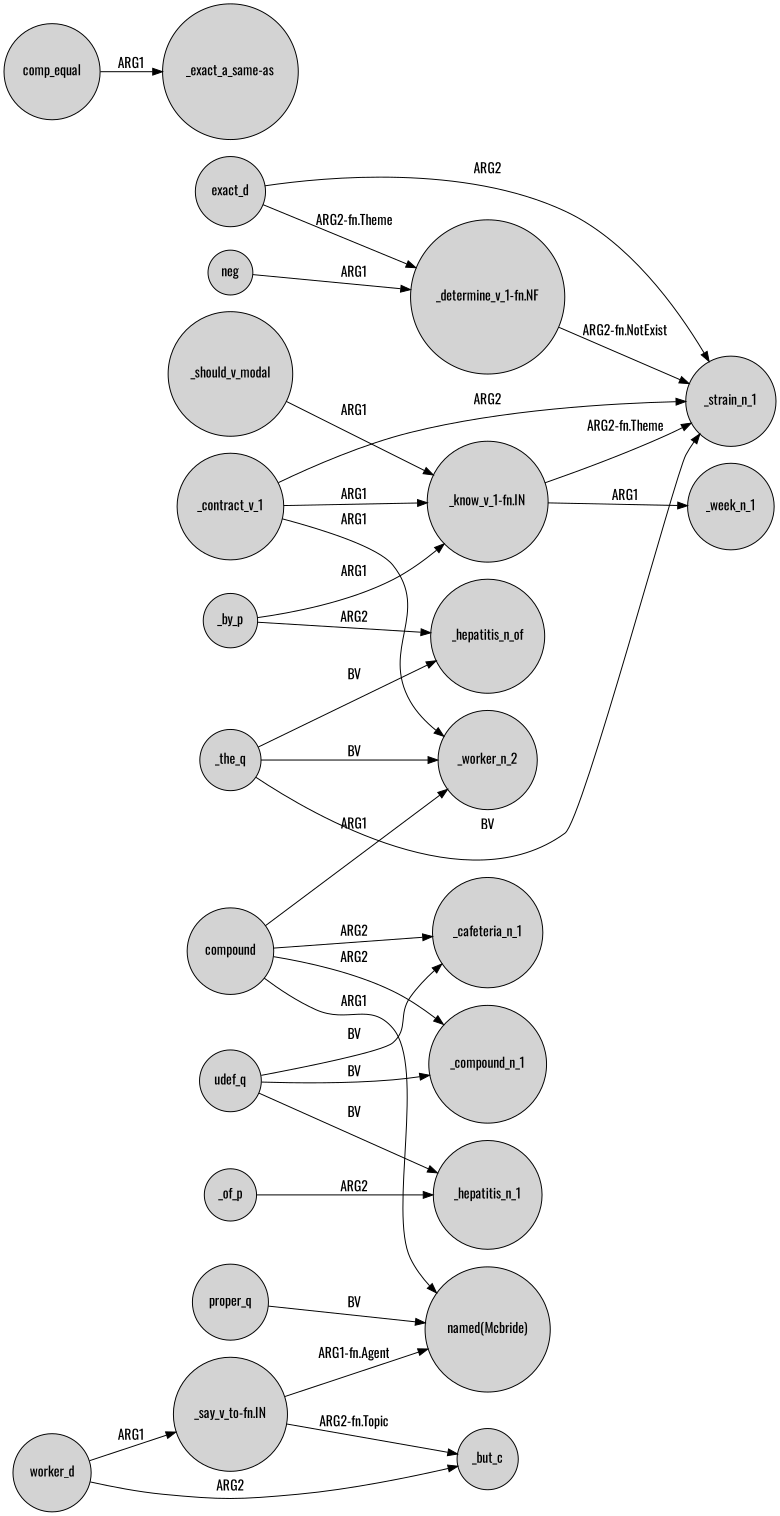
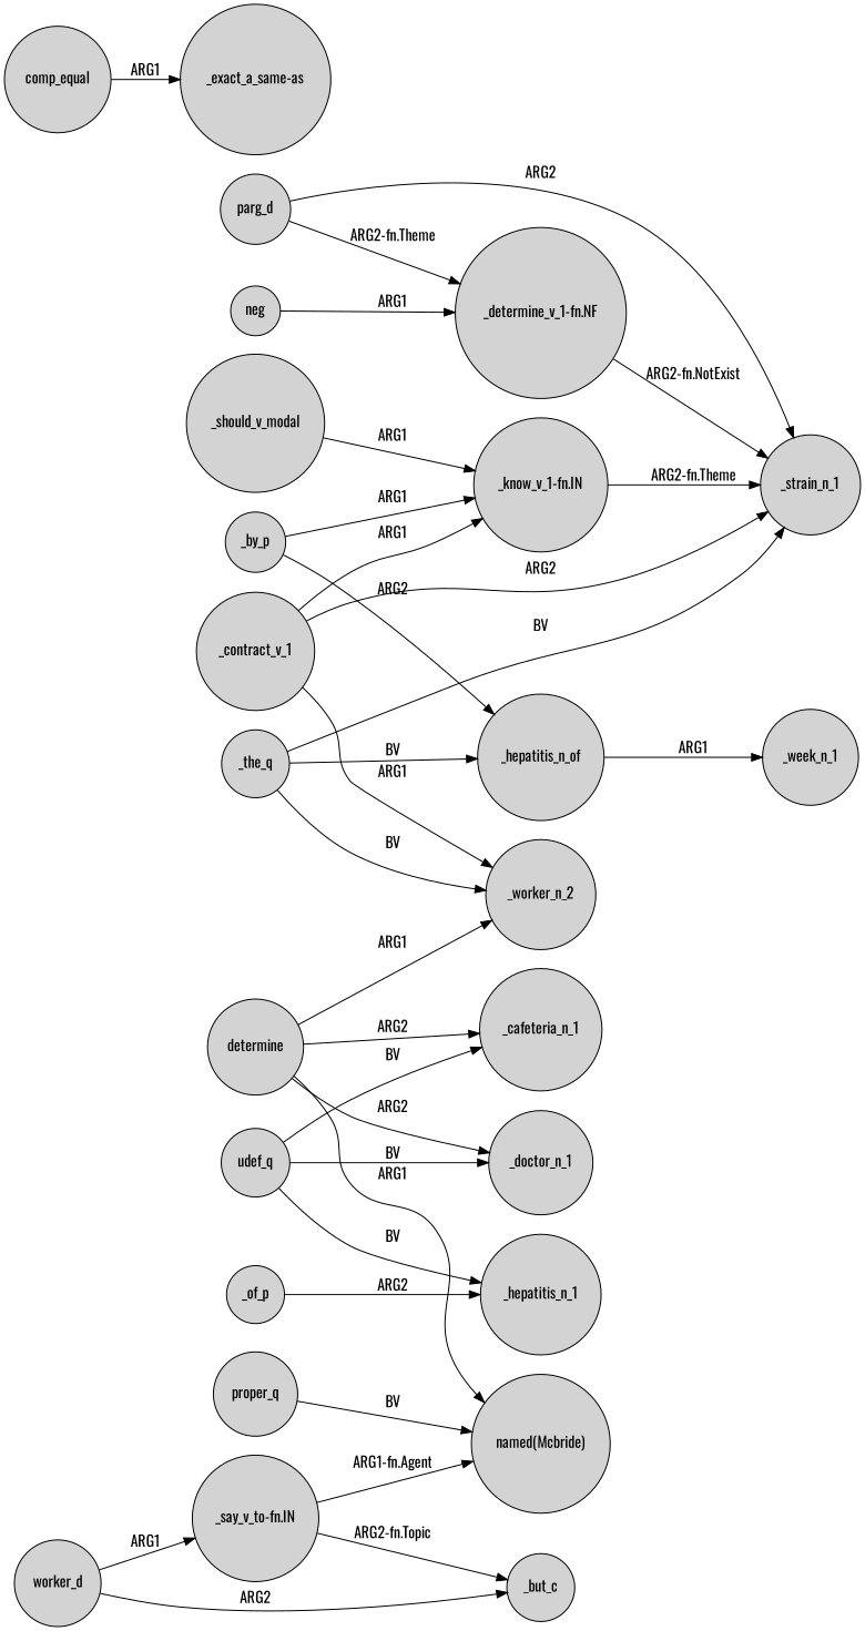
  digraph {
    fontname=Oswald
    rankdir=LR
    node [fontname=Oswald shape=circle style=filled]
    edge [fontname=Oswald]
-   parg_d [label=exact_d]
+   parg_d
    "_determine_v_1-fn.NF"
    _strain_n_1
    "_know_v_1-fn.IN"
    _of_p
    _hepatitis_n_1
-   compound
-   _doctor_n_1 [label=_compound_n_1]
+   compound [label=determine]
+   _doctor_n_1
    "named(Mcbride)"
    n10 [label=_worker_n_2]
    _cafeteria_n_1
    n12 [label=_hepatitis_n_of]
    _week_n_1
    udef_q
    _the_q
    "_say_v_to-fn.IN"
    _but_c
    _contract_v_1
    _should_v_modal
    _by_p
    n21 [label=worker_d]
    proper_q
    comp_equal
    "_exact_a_same-as"
    neg
    parg_d -> "_determine_v_1-fn.NF" [label="ARG2-fn.Theme"]
    parg_d -> _strain_n_1 [label=ARG2]
    "_determine_v_1-fn.NF" -> _strain_n_1 [label="ARG2-fn.NotExist"]
    "_know_v_1-fn.IN" -> _strain_n_1 [label="ARG2-fn.Theme"]
    _of_p -> _hepatitis_n_1 [label=ARG2]
    compound -> _doctor_n_1 [label=ARG2]
    compound -> "named(Mcbride)" [label=ARG1]
    compound -> n10 [label=ARG1]
    compound -> _cafeteria_n_1 [label=ARG2]
-   "_know_v_1-fn.IN" -> _week_n_1 [label=ARG1]
+   n12 -> _week_n_1 [label=ARG1]
    udef_q -> _hepatitis_n_1 [label=BV]
    udef_q -> _doctor_n_1 [label=BV]
    udef_q -> _cafeteria_n_1 [label=BV]
    _the_q -> _strain_n_1 [label=BV]
    _the_q -> n10 [label=BV]
    _the_q -> n12 [label=BV]
    "_say_v_to-fn.IN" -> "named(Mcbride)" [label="ARG1-fn.Agent"]
    "_say_v_to-fn.IN" -> _but_c [label="ARG2-fn.Topic"]
    _contract_v_1 -> _strain_n_1 [label=ARG2]
    _contract_v_1 -> "_know_v_1-fn.IN" [label=ARG1]
    _contract_v_1 -> n10 [label=ARG1]
    _should_v_modal -> "_know_v_1-fn.IN" [label=ARG1]
    _by_p -> "_know_v_1-fn.IN" [label=ARG1]
    _by_p -> n12 [label=ARG2]
    n21 -> "_say_v_to-fn.IN" [label=ARG1]
    n21 -> _but_c [label=ARG2]
    proper_q -> "named(Mcbride)" [label=BV]
    comp_equal -> "_exact_a_same-as" [label=ARG1]
    neg -> "_determine_v_1-fn.NF" [label=ARG1]
  }
